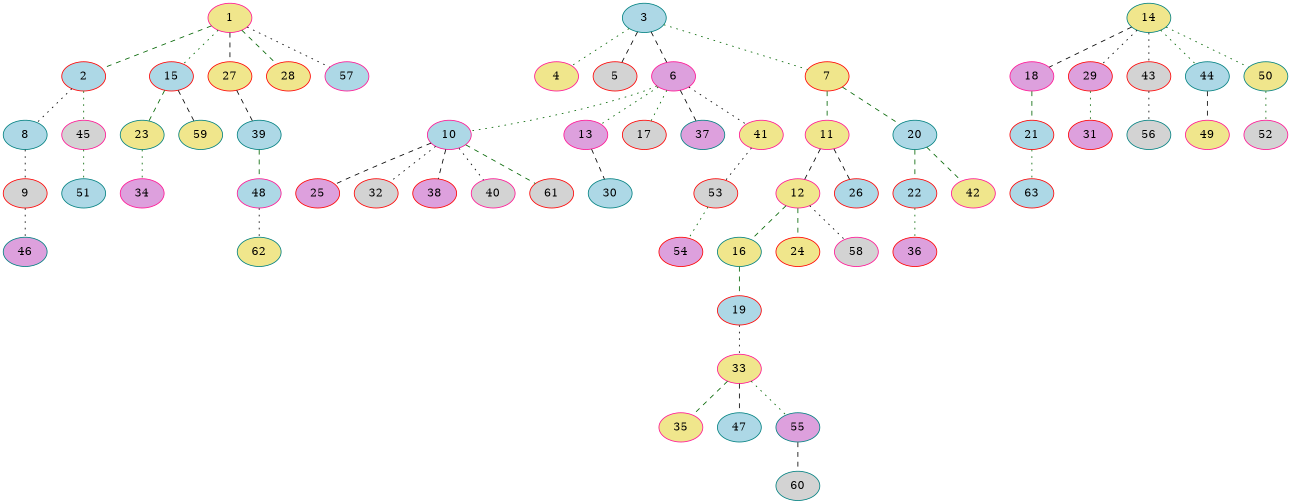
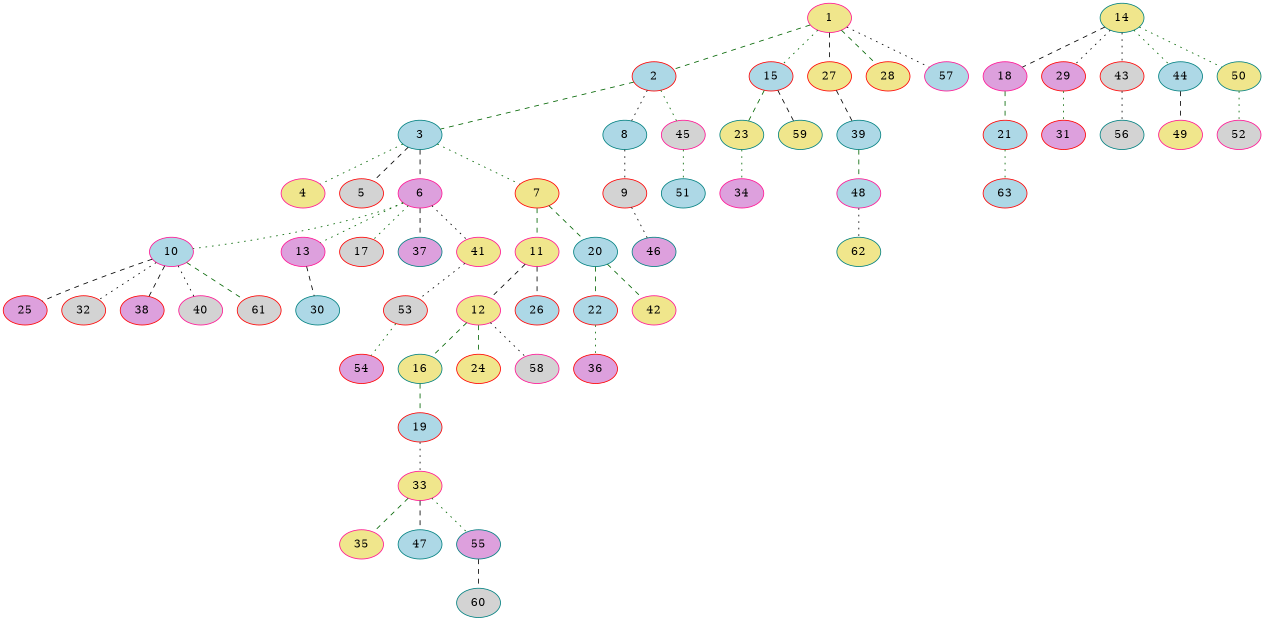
  graph {
    node [color=red fillcolor=khaki style=filled]
    edge [color=darkgreen style=dotted]
    1 [color=deeppink]
    2 [fillcolor=lightblue]
    15 [fillcolor=lightblue]
    27
    28
    57 [color=deeppink fillcolor=lightblue]
    3 [color=teal fillcolor=lightblue]
    8 [color=teal fillcolor=lightblue]
    45 [color=deeppink fillcolor=lightgrey]
    23 [color=teal]
    59 [color=teal]
    39 [color=teal fillcolor=lightblue]
    4 [color=deeppink]
    5 [fillcolor=lightgrey]
    6 [color=deeppink fillcolor=plum]
    7
    9 [fillcolor=lightgrey]
    14 [color=teal]
    18 [color=deeppink fillcolor=plum]
    29 [fillcolor=plum]
    43 [fillcolor=lightgrey]
    44 [color=teal fillcolor=lightblue]
    50 [color=teal]
    51 [color=teal fillcolor=lightblue]
    10 [color=deeppink fillcolor=lightblue]
    13 [color=deeppink fillcolor=plum]
    17 [fillcolor=lightgrey]
    37 [color=teal fillcolor=plum]
    41 [color=deeppink]
    11 [color=deeppink]
    20 [color=teal fillcolor=lightblue]
    25 [fillcolor=plum]
    32 [fillcolor=lightgrey]
    38 [fillcolor=plum]
    40 [color=deeppink fillcolor=lightgrey]
    61 [fillcolor=lightgrey]
    30 [color=teal fillcolor=lightblue]
    53 [fillcolor=lightgrey]
    12 [color=deeppink]
    26 [fillcolor=lightblue]
    22 [fillcolor=lightblue]
    42 [color=deeppink]
    46 [color=teal fillcolor=plum]
    16 [color=teal]
    24
    58 [color=deeppink fillcolor=lightgrey]
    19 [fillcolor=lightblue]
    21 [fillcolor=lightblue]
    31 [fillcolor=plum]
    56 [color=teal fillcolor=lightgrey]
    49 [color=deeppink]
    52 [color=deeppink fillcolor=lightgrey]
    34 [color=deeppink fillcolor=plum]
    33 [color=deeppink]
    63 [fillcolor=lightblue]
    35 [color=deeppink]
    47 [color=teal fillcolor=lightblue]
    55 [color=teal fillcolor=plum]
    36 [fillcolor=plum]
    48 [color=deeppink fillcolor=lightblue]
    60 [color=teal fillcolor=lightgrey]
    62 [color=teal]
    54 [fillcolor=plum]
    1 -- 2 [style=dashed]
    1 -- 15
    1 -- 27 [color=black style=dashed]
    1 -- 28 [style=dashed]
    1 -- 57 [color=black]
+   2 -- 3 [style=dashed]
    2 -- 8 [color=black]
    2 -- 45
    15 -- 23 [style=dashed]
    15 -- 59 [color=black style=dashed]
    27 -- 39 [color=black style=dashed]
    3 -- 4
    3 -- 5 [color=black style=dashed]
    3 -- 6 [color=black style=dashed]
    3 -- 7
    8 -- 9 [color=black]
    45 -- 51
    23 -- 34
    39 -- 48 [style=dashed]
    6 -- 10
    6 -- 13
    6 -- 17
    6 -- 37 [color=black style=dashed]
    6 -- 41 [color=black]
    7 -- 11 [style=dashed]
    7 -- 20 [style=dashed]
    9 -- 46 [color=black]
    14 -- 18 [color=black style=dashed]
    14 -- 29 [color=black]
    14 -- 43 [color=black]
    14 -- 44
    14 -- 50
    18 -- 21 [style=dashed]
    29 -- 31
    43 -- 56 [color=black]
    44 -- 49 [color=black style=dashed]
    50 -- 52
    10 -- 25 [color=black style=dashed]
    10 -- 32 [color=black]
    10 -- 38 [color=black style=dashed]
    10 -- 40 [color=black]
    10 -- 61 [style=dashed]
    13 -- 30 [color=black style=dashed]
    41 -- 53 [color=black]
    11 -- 12 [color=black style=dashed]
    11 -- 26 [color=black style=dashed]
    20 -- 22 [style=dashed]
    20 -- 42 [style=dashed]
    53 -- 54
    12 -- 16 [style=dashed]
    12 -- 24 [style=dashed]
    12 -- 58 [color=black]
    22 -- 36
    16 -- 19 [style=dashed]
    19 -- 33 [color=black]
    21 -- 63
    33 -- 35 [style=dashed]
    33 -- 47 [color=black style=dashed]
    33 -- 55
    55 -- 60 [color=black style=dashed]
    48 -- 62 [color=black]
  }
